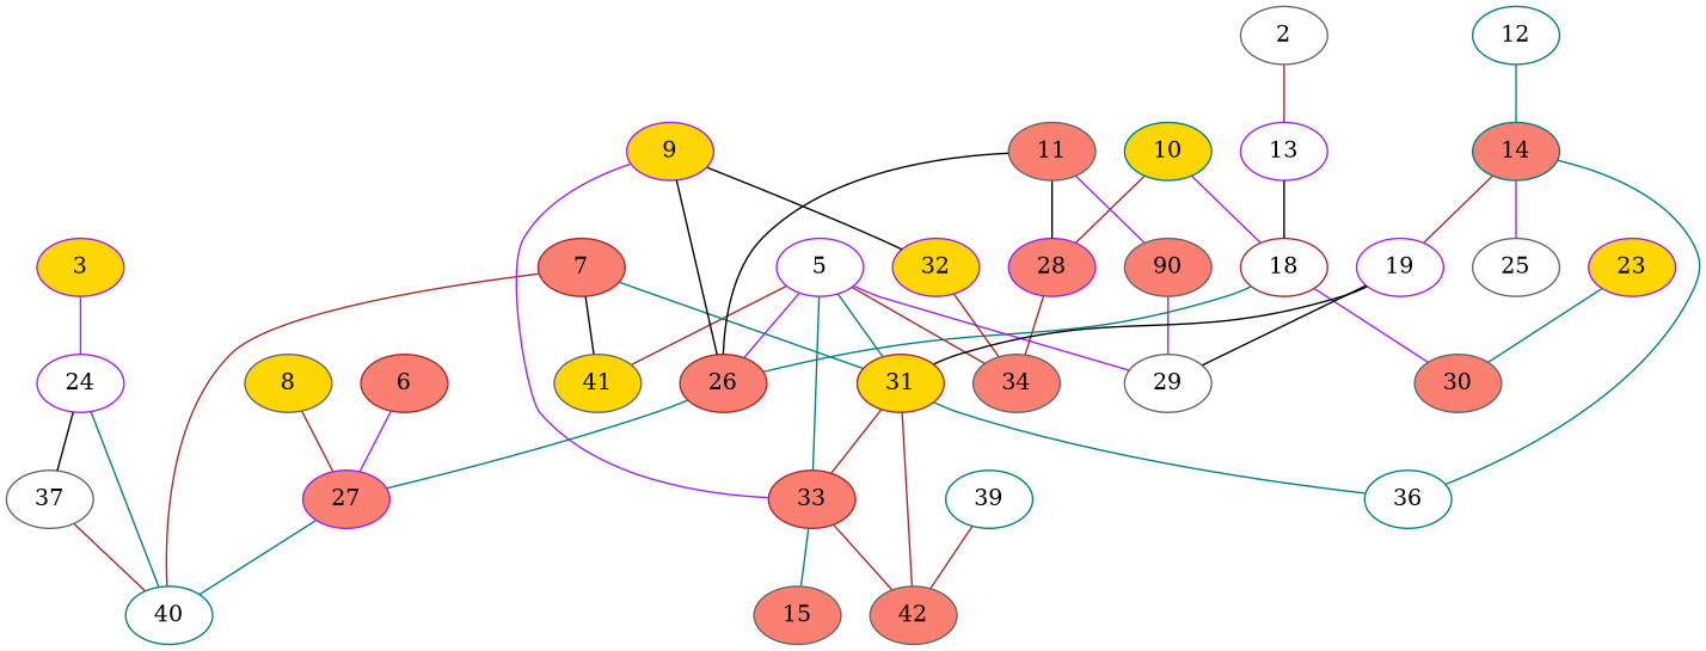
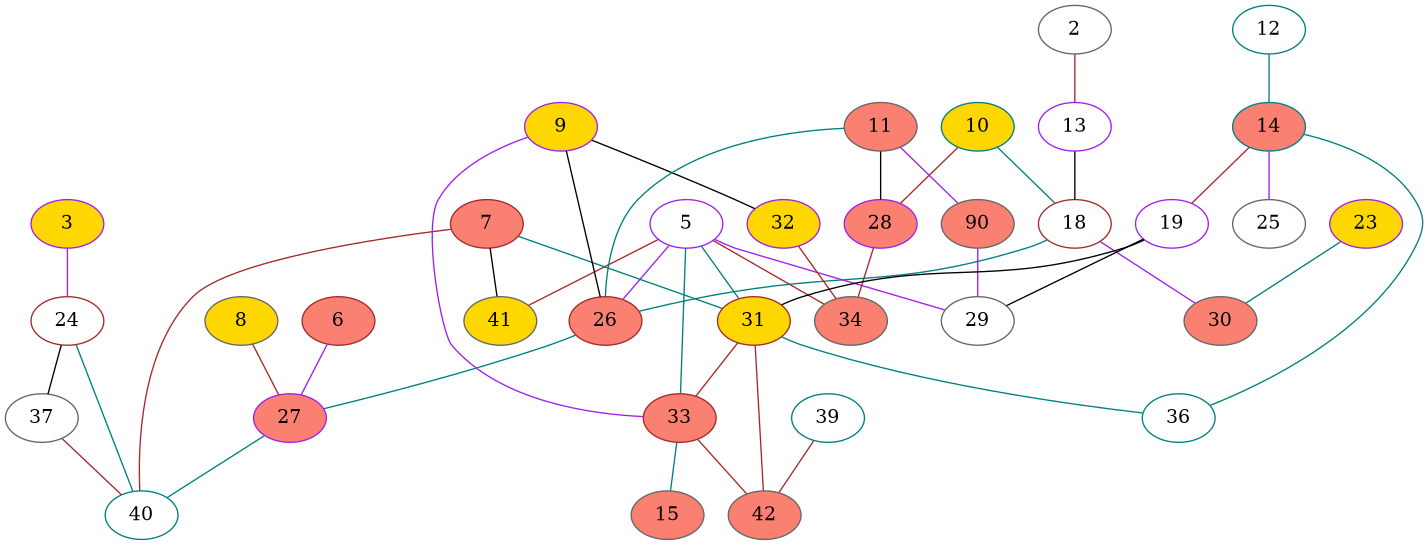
  graph {
    node [color=gray40 fillcolor=white style=filled]
    edge [color=brown weight=1.0]
    2
    13 [color=purple]
    18 [color=brown]
    3 [color=purple fillcolor=gold]
-   24 [color=purple]
+   24 [color=brown]
    40 [color=teal]
    37
    5 [color=purple]
    26 [color=brown fillcolor=salmon]
    29
    31 [color=brown fillcolor=gold]
    33 [color=brown fillcolor=salmon]
    34 [fillcolor=salmon]
    41 [fillcolor=gold]
    27 [color=purple fillcolor=salmon]
    36 [color=teal]
    42 [fillcolor=salmon]
    n18 [fillcolor=salmon label=15]
    6 [color=brown fillcolor=salmon]
    7 [color=brown fillcolor=salmon]
    8 [fillcolor=gold]
    9 [color=purple fillcolor=gold]
    32 [color=purple fillcolor=gold]
    10 [color=teal fillcolor=gold]
    28 [color=purple fillcolor=salmon]
    30 [fillcolor=salmon]
    11 [fillcolor=salmon]
    n28 [fillcolor=salmon label=90]
    12 [color=teal]
    14 [color=teal fillcolor=salmon]
    19 [color=purple]
    25
    23 [color=purple fillcolor=gold]
    39 [color=teal]
    2 -- 13
    13 -- 18 [color=black]
    18 -- 26 [color=teal]
    18 -- 30 [color=purple]
    3 -- 24 [color=purple]
    24 -- 40 [color=teal]
    24 -- 37 [color=black]
    37 -- 40
    5 -- 26 [color=purple weight=2.0]
    5 -- 29 [color=purple]
    5 -- 31 [color=teal weight=2.0]
    5 -- 33 [color=teal]
    5 -- 34
    5 -- 41
    26 -- 27 [color=teal]
    31 -- 33
    31 -- 36 [color=teal]
    31 -- 42
    33 -- 42
    33 -- n18 [color=teal]
    27 -- 40 [color=teal]
    6 -- 27 [color=purple]
    7 -- 40
    7 -- 31 [color=teal]
    7 -- 41 [color=black]
    8 -- 27
    9 -- 26 [color=black]
    9 -- 33 [color=purple]
    9 -- 32 [color=black]
    32 -- 34
-   10 -- 18 [color=purple]
+   10 -- 18 [color=teal]
    10 -- 28
    28 -- 34
-   11 -- 26 [color=black]
+   11 -- 26 [color=teal]
    11 -- 28 [color=black]
    11 -- n28 [color=purple]
    n28 -- 29 [color=purple]
    12 -- 14 [color=teal]
    14 -- 36 [color=teal]
    14 -- 19
    14 -- 25 [color=purple]
    19 -- 29 [color=black]
    19 -- 31 [color=black]
    23 -- 30 [color=teal]
    39 -- 42
  }
